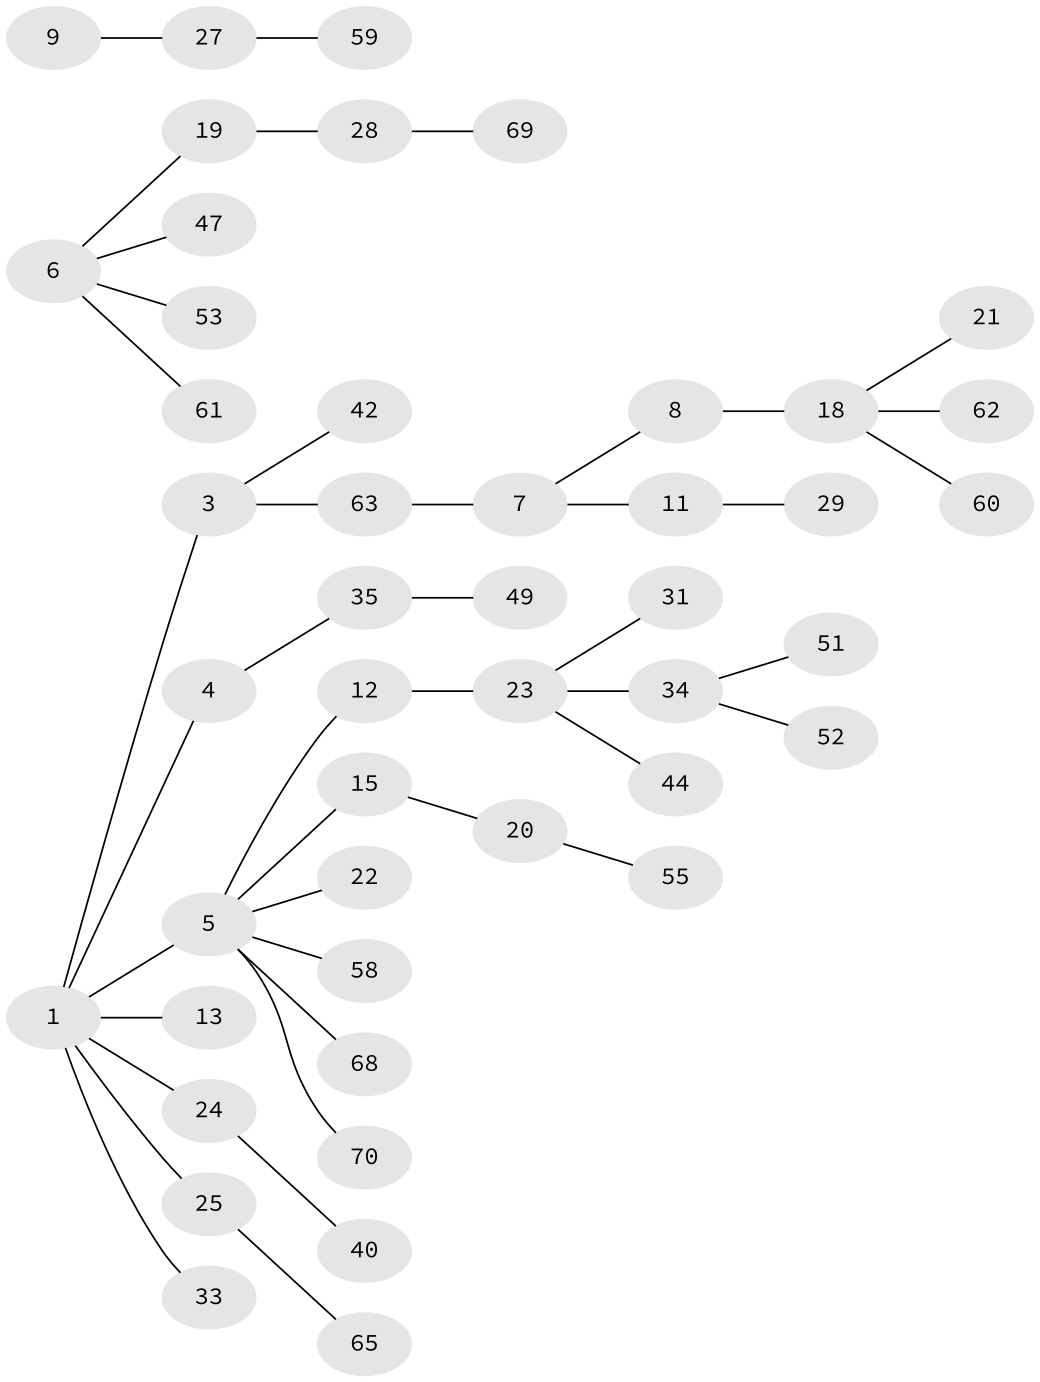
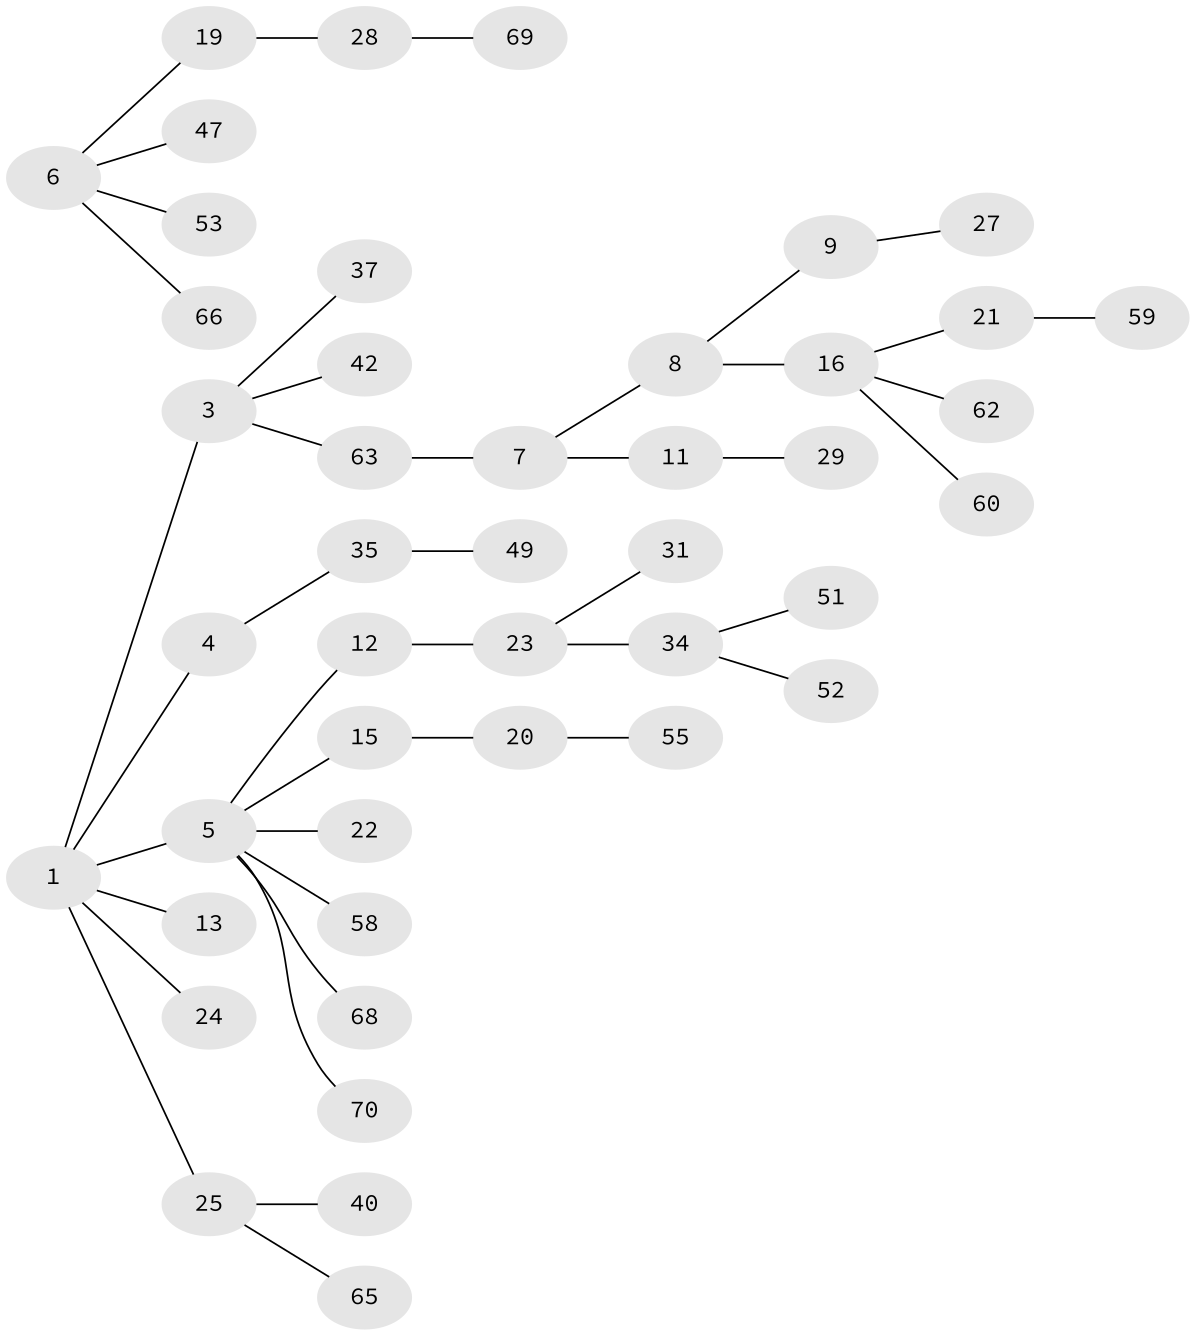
  graph {
    fontname="Source Code Pro"
    rankdir=LR
    node [color=gray90 fontname="Source Code Pro" style=filled]
    edge [fontname="Source Code Pro"]
    1 [super="+2"]
    3 [super="+14"]
    4 [super="+57"]
    5 [super="+17"]
    13
    24 [super="+67"]
    25 [super="+41"]
-   33 [super="+38"]
+   37 [super="+45"]
    42
    63
    35 [super="+36"]
    12
    15
    22
    58
    68
    70
    40
    65
    6 [super="+10"]
    19 [super="+30"]
    47
    53
-   66 [label=61]
+   66
    8 [super="+26"]
    7
    11 [super="+48"]
    49
    23 [super="+54"]
    20 [super="+39"]
    28 [super="+50"]
    9 [super="+18"]
-   16 [super="+56" label=18]
+   16 [super="+56"]
    29 [super="+32"]
    27
    21 [super="+43"]
    62
    60
    59 [super="+64"]
    31
    34 [super="+46"]
-   44
    55 [super="+61"]
    69
    51
    52
    1 -- 3
    1 -- 4
    1 -- 5
    1 -- 13
    1 -- 24
    1 -- 25
-   1 -- 33
+   3 -- 37
    3 -- 42
    3 -- 63
    4 -- 35
    5 -- 12
    5 -- 15
    5 -- 22
    5 -- 58
    5 -- 68
    5 -- 70
-   24 -- 40
+   25 -- 40
    25 -- 65
    63 -- 7
    35 -- 49
    12 -- 23
    15 -- 20
    6 -- 19
    6 -- 47
    6 -- 53
    6 -- 66
    19 -- 28
+   8 -- 9
    8 -- 16
    7 -- 8
    7 -- 11
    11 -- 29
    23 -- 31
    23 -- 34
-   23 -- 44
    20 -- 55
    28 -- 69
    9 -- 27
    16 -- 21
    16 -- 62
    16 -- 60
-   27 -- 59
+   21 -- 59
    34 -- 51
    34 -- 52
  }
